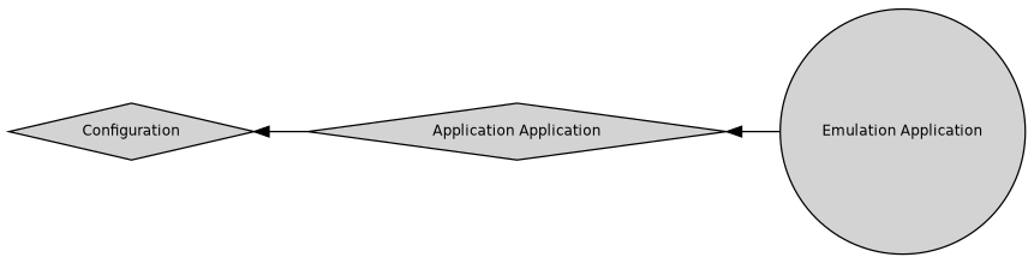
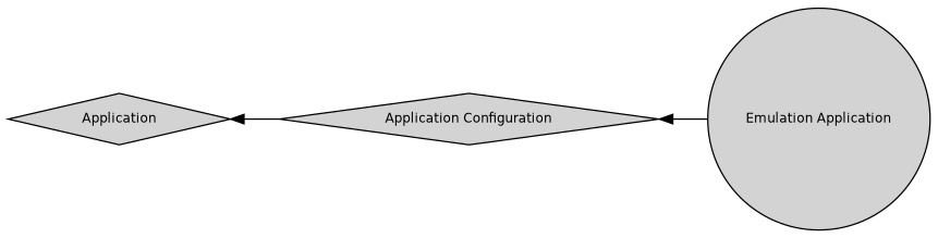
  digraph {
    rankdir=LR
    node [color=black fillcolor=lightgrey fontname=Helvetica fontsize=10 shape=diamond style=filled]
    edge [dir=back fontname=Helvetica fontsize=10 labelfontname=Helvetica labelfontsize=10 shape=plaintext style=solid]
-   n1 [fontcolor=black height=0.2 label="Application Application" width=0.4]
+   n1 [fontcolor=black height=0.2 label="Application Configuration" width=0.4]
    n2 [height=0.2 label="Emulation Application" shape=circle width=0.4]
-   n3 [height=0.2 label=Configuration width=0.4]
+   n3 [height=0.2 label=Application width=0.4]
    n1 -> n2
    n3 -> n1
  }
